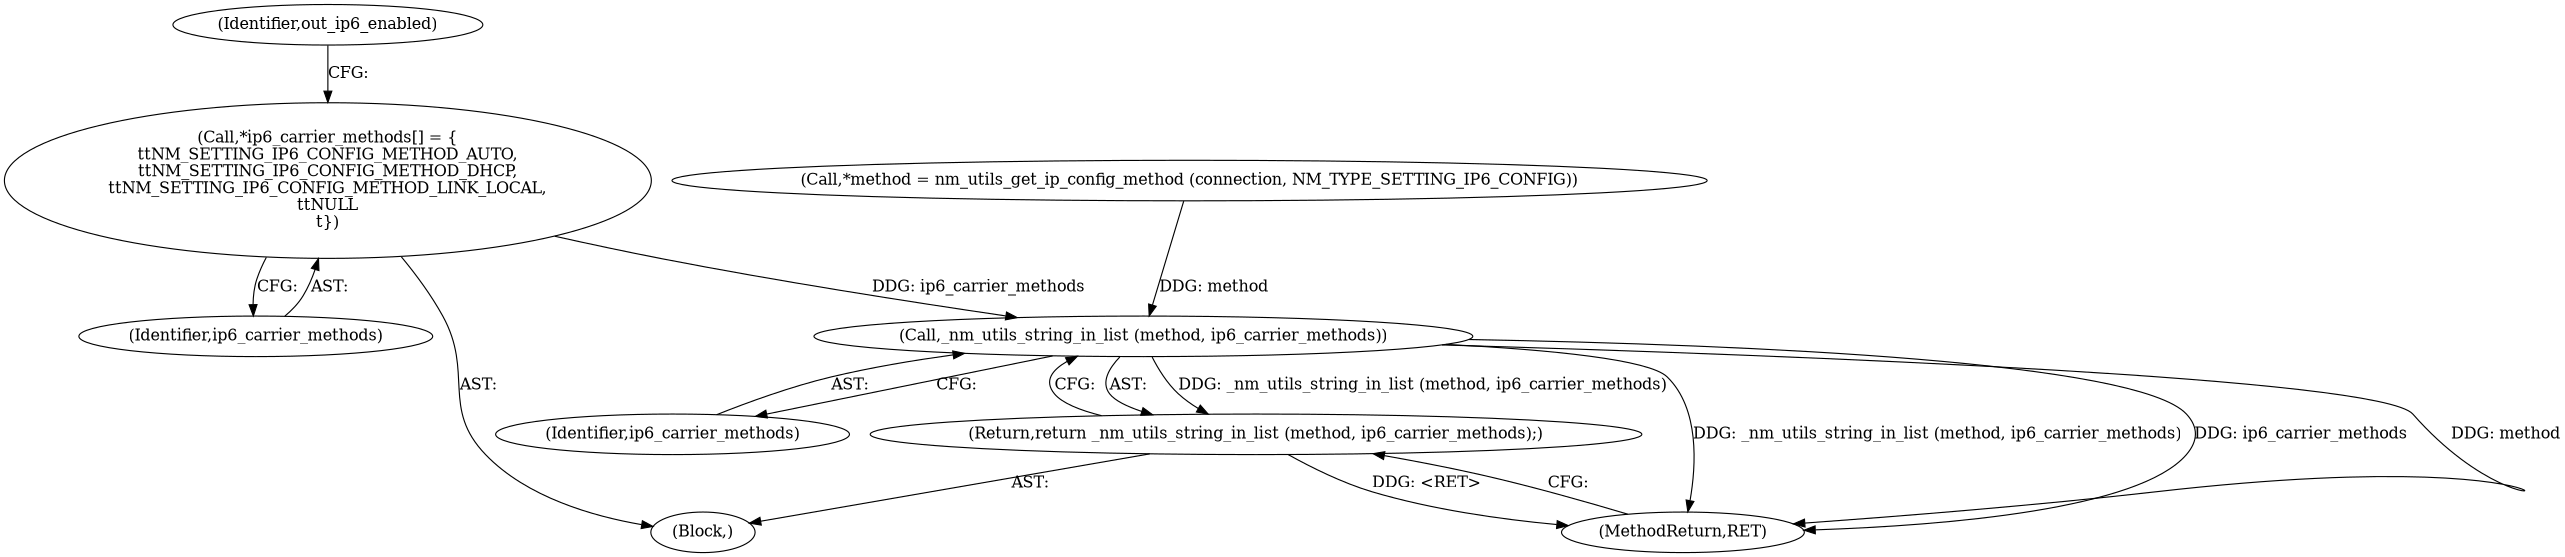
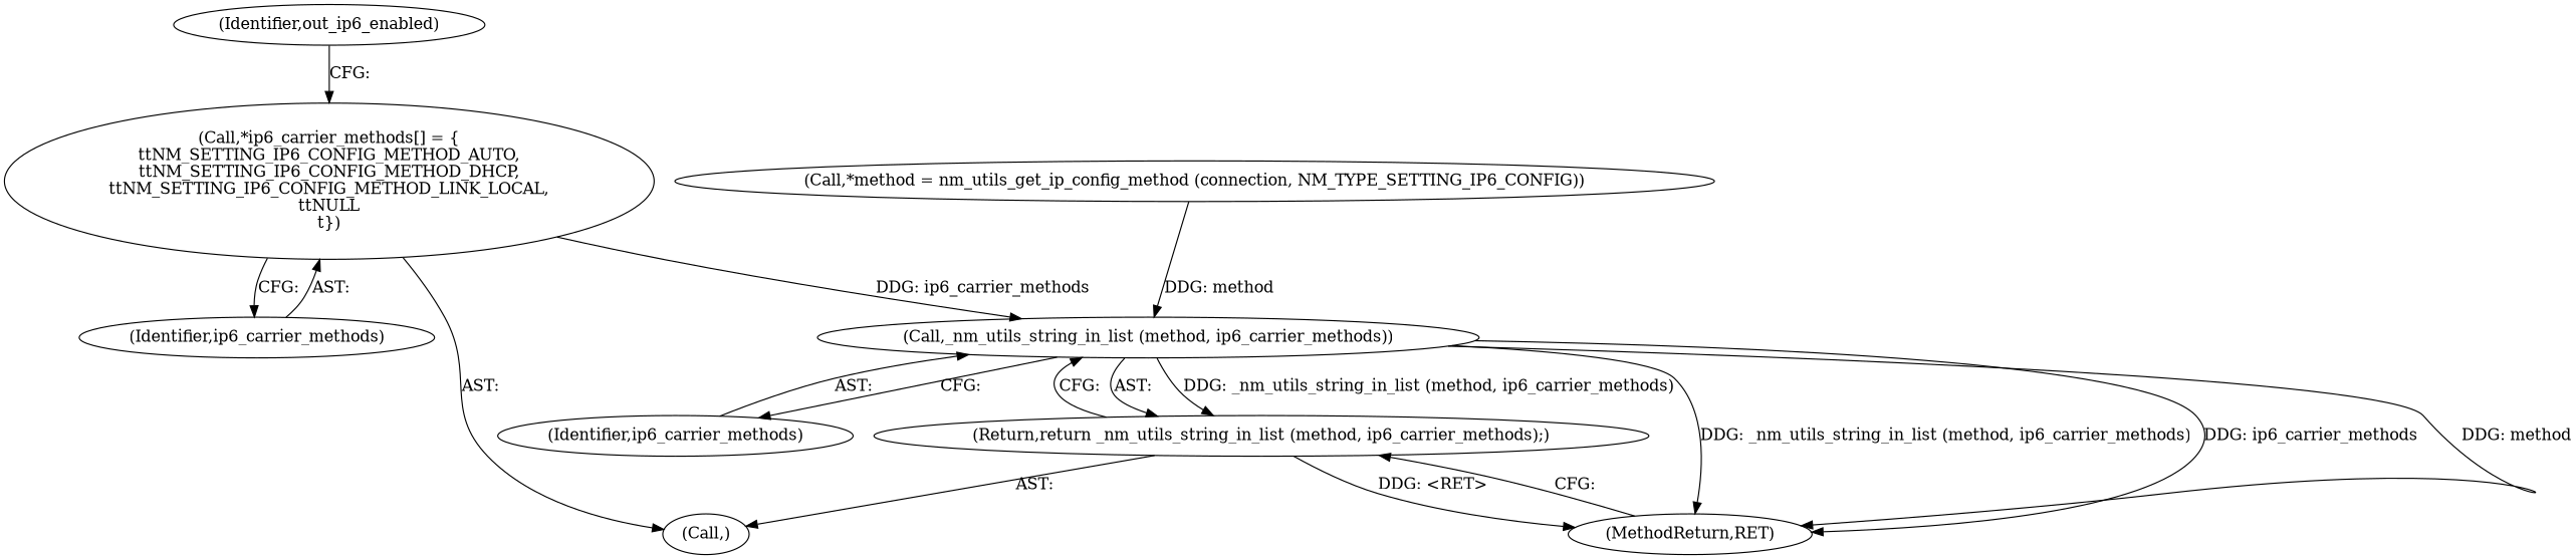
  digraph {
    n1 [label="(Call,*ip6_carrier_methods[] = {\n\t\tNM_SETTING_IP6_CONFIG_METHOD_AUTO,\n\t\tNM_SETTING_IP6_CONFIG_METHOD_DHCP,\n\t\tNM_SETTING_IP6_CONFIG_METHOD_LINK_LOCAL,\n\t\tNULL\n\t})"]
    n2 [label="(Call,_nm_utils_string_in_list (method, ip6_carrier_methods))"]
    n3 [label="(Identifier,ip6_carrier_methods)"]
-   n4 [label="(Block,)"]
+   n4 [label="(Call,)"]
    n5 [label="(Return,return _nm_utils_string_in_list (method, ip6_carrier_methods);)"]
    n6 [label="(Identifier,ip6_carrier_methods)"]
    n7 [label="(MethodReturn,RET)"]
    n8 [label="(Call,*method = nm_utils_get_ip_config_method (connection, NM_TYPE_SETTING_IP6_CONFIG))"]
    n9 [label="(Identifier,out_ip6_enabled)"]
    n1 -> n2 [label="DDG: ip6_carrier_methods"]
    n1 -> n3 [label="CFG: "]
    n1 -> n4 [label="AST: "]
    n2 -> n5 [label="AST: "]
    n2 -> n5 [label="DDG: _nm_utils_string_in_list (method, ip6_carrier_methods)"]
    n2 -> n6 [label="CFG: "]
    n2 -> n7 [label="DDG: _nm_utils_string_in_list (method, ip6_carrier_methods)"]
    n2 -> n7 [label="DDG: ip6_carrier_methods"]
    n2 -> n7 [label="DDG: method"]
    n3 -> n1 [label="AST: "]
    n5 -> n2 [label="CFG: "]
    n5 -> n4 [label="AST: "]
    n5 -> n7 [label="DDG: <RET>"]
    n6 -> n2 [label="AST: "]
    n7 -> n5 [label="CFG: "]
    n8 -> n2 [label="DDG: method"]
    n9 -> n1 [label="CFG: "]
  }
